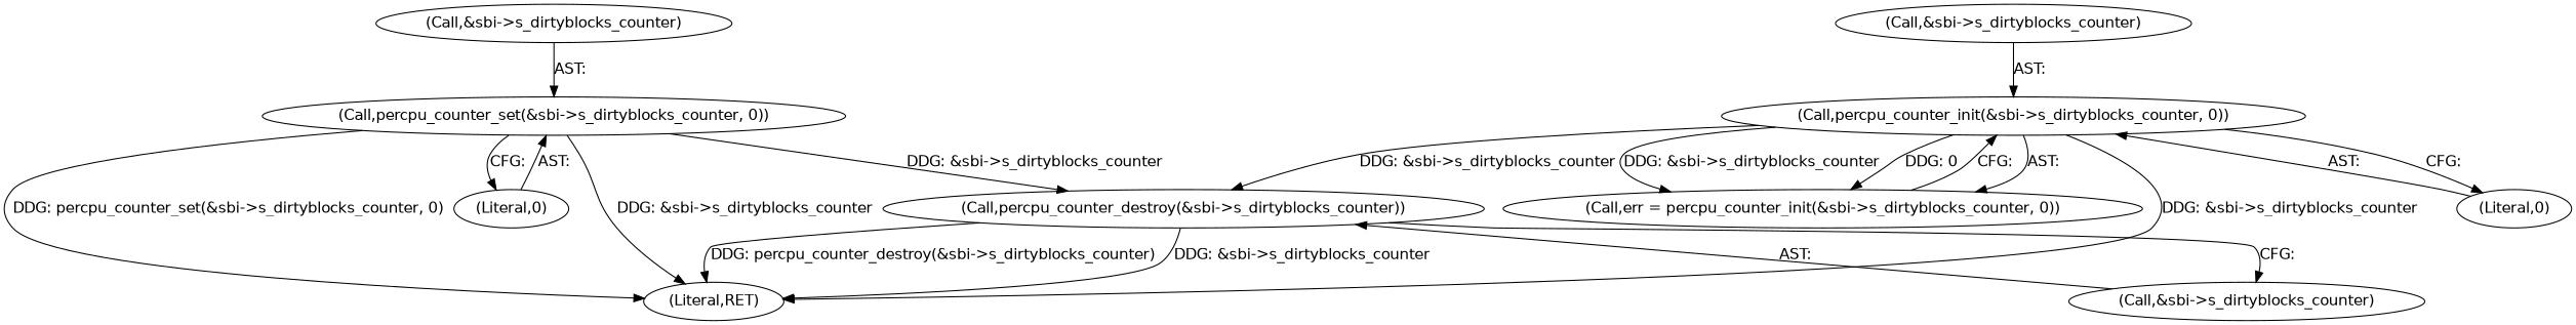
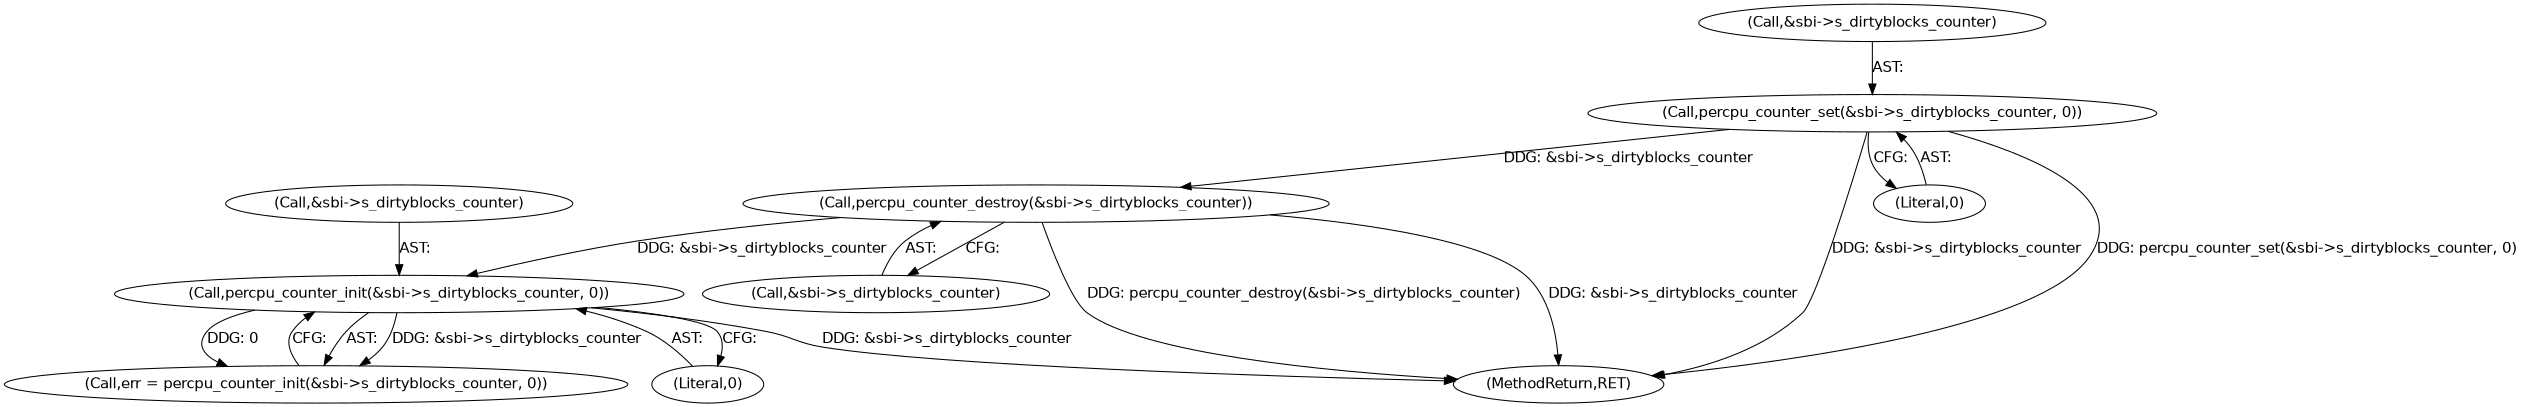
  digraph {
    fontname="DejaVu Sans"
    node [fontname="DejaVu Sans"]
    edge [fontname="DejaVu Sans"]
    n1 [label="(Call,percpu_counter_destroy(&sbi->s_dirtyblocks_counter))"]
    n2 [label="(Call,&sbi->s_dirtyblocks_counter)"]
-   n3 [label="(Literal,RET)"]
+   n3 [label="(MethodReturn,RET)"]
    n4 [label="(Call,percpu_counter_set(&sbi->s_dirtyblocks_counter, 0))"]
    n5 [label="(Literal,0)"]
    n6 [label="(Call,percpu_counter_init(&sbi->s_dirtyblocks_counter, 0))"]
    n7 [label="(Literal,0)"]
    n8 [label="(Call,err = percpu_counter_init(&sbi->s_dirtyblocks_counter, 0))"]
    n9 [label="(Call,&sbi->s_dirtyblocks_counter)"]
    n10 [label="(Call,&sbi->s_dirtyblocks_counter)"]
    n1 -> n2 [label="CFG: "]
    n1 -> n3 [label="DDG: &sbi->s_dirtyblocks_counter"]
    n1 -> n3 [label="DDG: percpu_counter_destroy(&sbi->s_dirtyblocks_counter)"]
    n2 -> n1 [label="AST: "]
    n4 -> n1 [label="DDG: &sbi->s_dirtyblocks_counter"]
    n4 -> n3 [label="DDG: percpu_counter_set(&sbi->s_dirtyblocks_counter, 0)"]
    n4 -> n3 [label="DDG: &sbi->s_dirtyblocks_counter"]
    n4 -> n5 [label="CFG: "]
    n5 -> n4 [label="AST: "]
-   n6 -> n1 [label="DDG: &sbi->s_dirtyblocks_counter"]
+   n1 -> n6 [label="DDG: &sbi->s_dirtyblocks_counter"]
    n6 -> n3 [label="DDG: &sbi->s_dirtyblocks_counter"]
    n6 -> n7 [label="CFG: "]
    n6 -> n8 [label="AST: "]
    n6 -> n8 [label="DDG: &sbi->s_dirtyblocks_counter"]
    n6 -> n8 [label="DDG: 0"]
    n7 -> n6 [label="AST: "]
    n8 -> n6 [label="CFG: "]
    n9 -> n4 [label="AST: "]
    n10 -> n6 [label="AST: "]
  }
